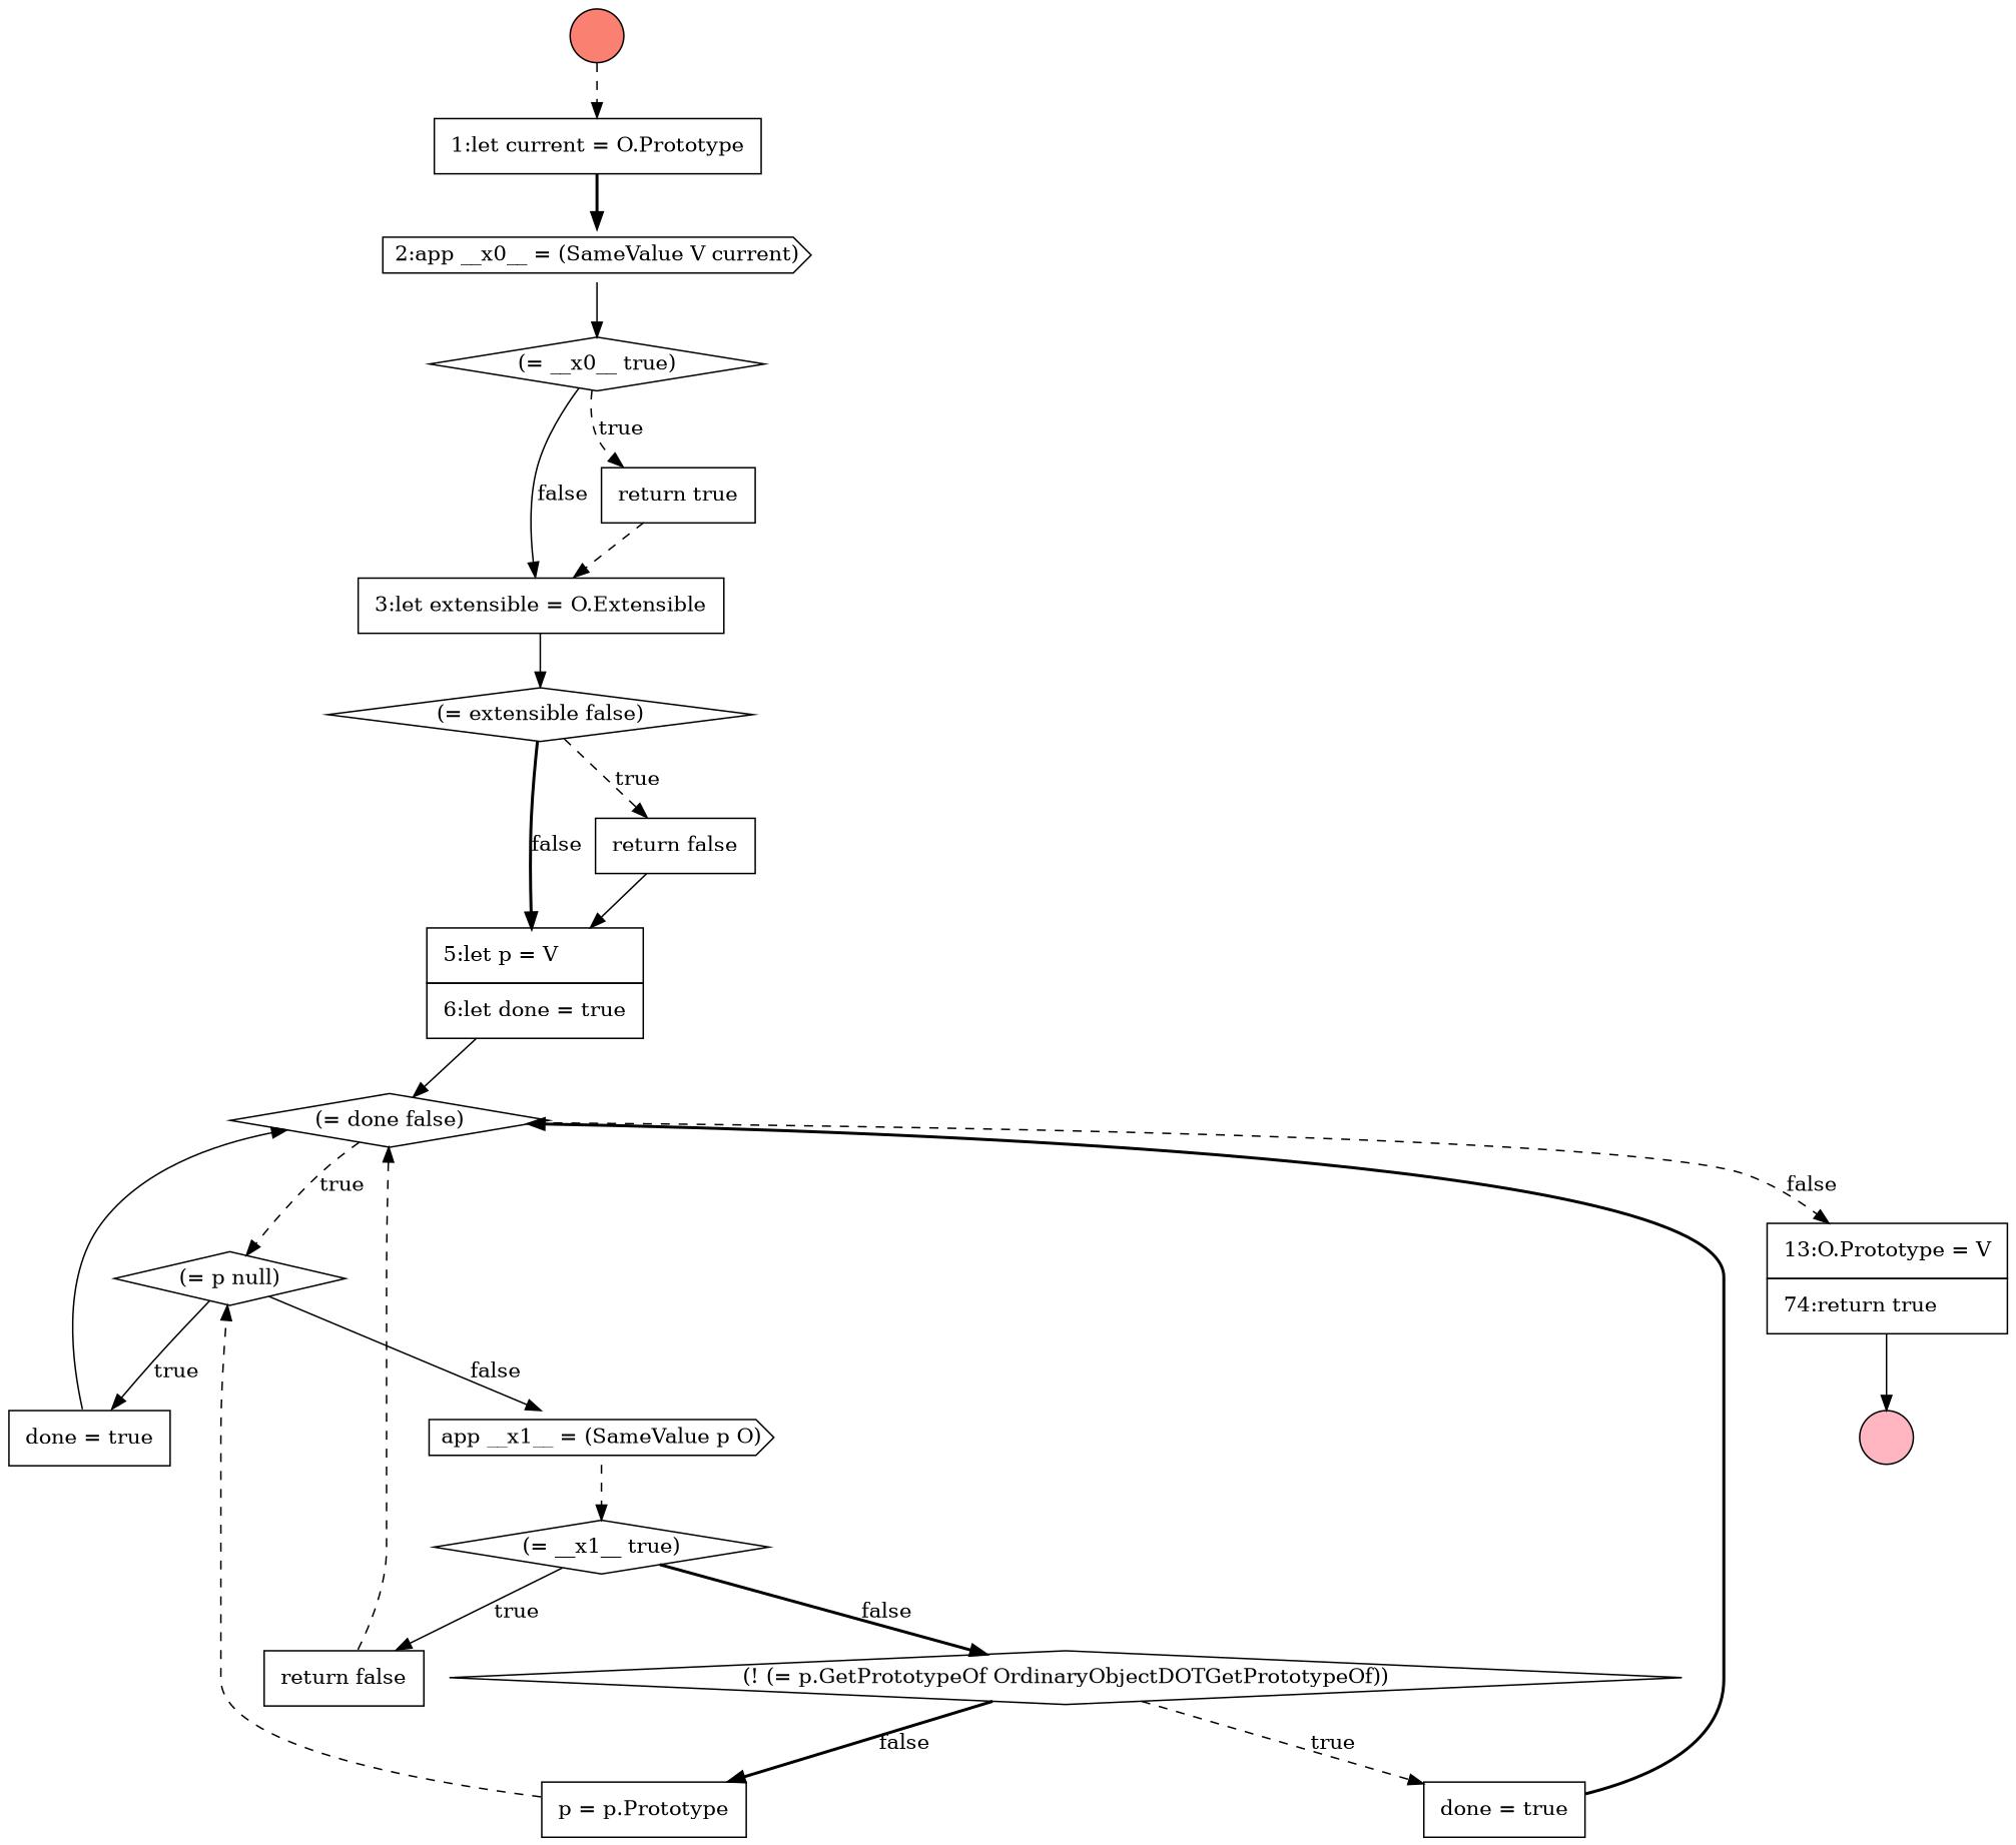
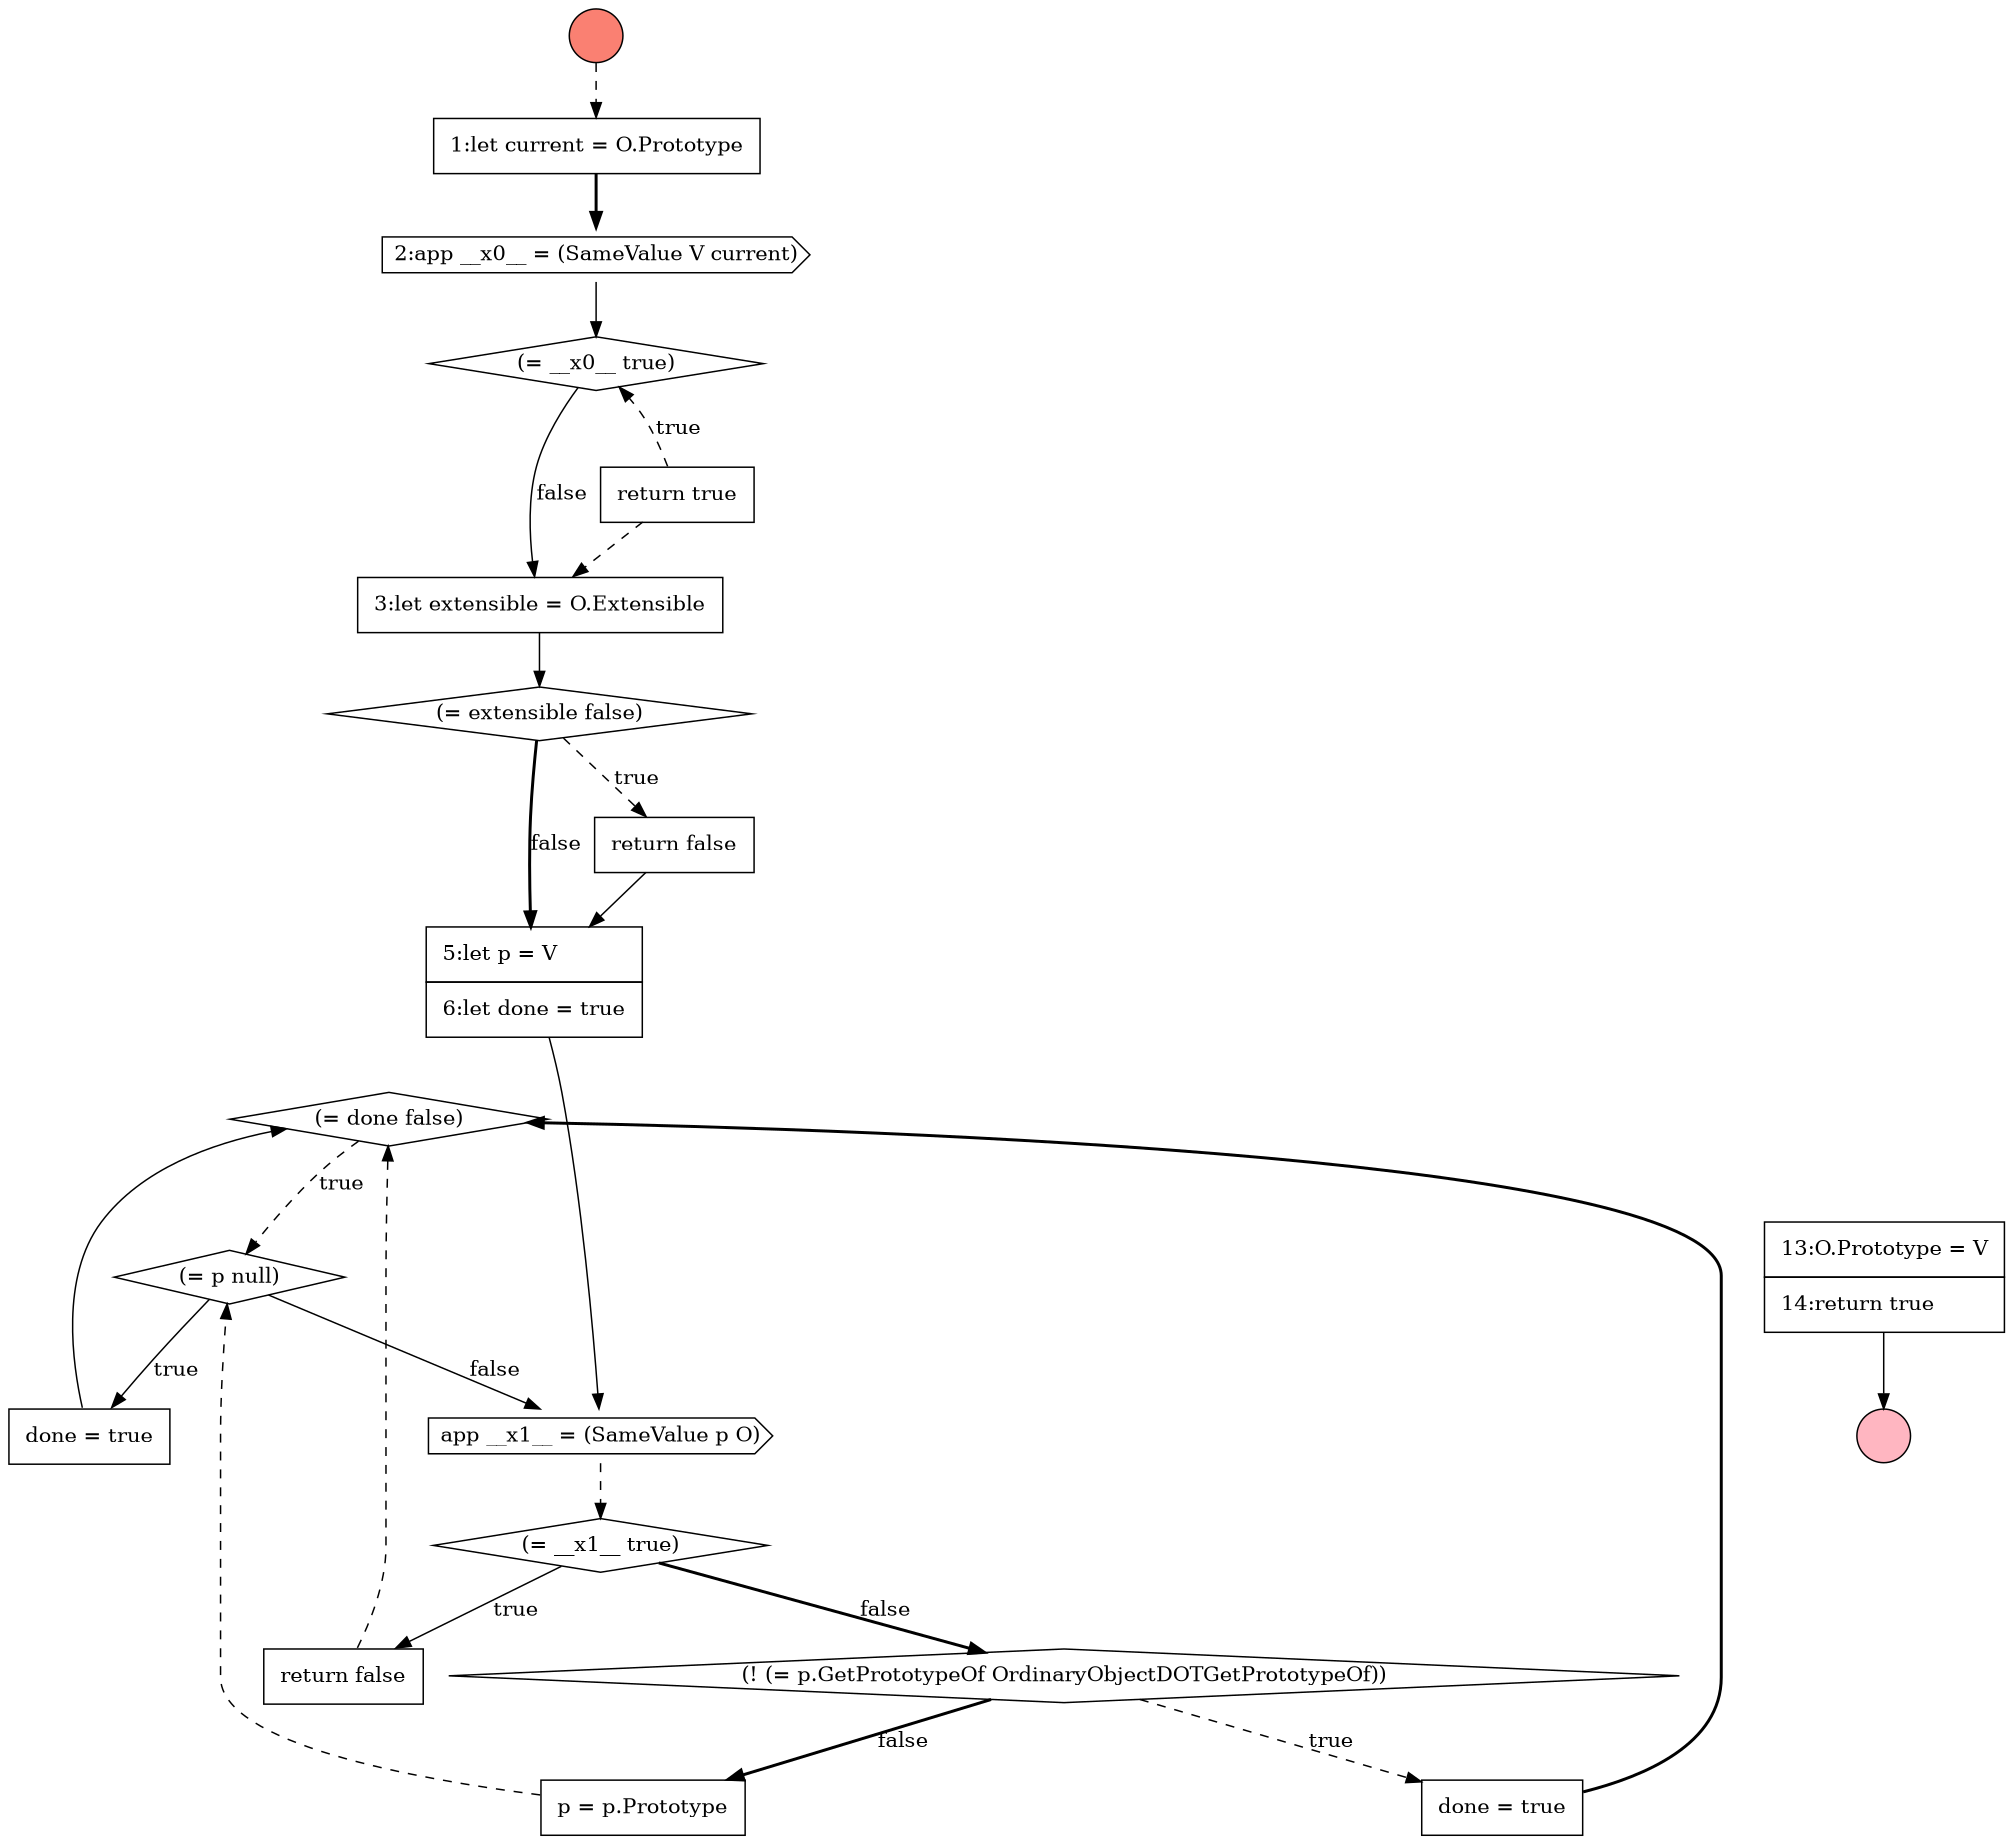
  digraph {
    node [color=black fillcolor=white shape=none style=filled]
    edge [color=black style=dashed]
    n1 [label=<<font color="black">(= done false)</font>> shape=diamond]
-   n2 [label=<<font color="black">     <table border="0" cellborder="1" cellspacing="0" cellpadding="10">       <tr><td align="left">13:O.Prototype = V</td></tr>       <tr><td align="left">74:return true</td></tr>     </table>   </font>> margin=0]
+   n2 [label=<<font color="black">     <table border="0" cellborder="1" cellspacing="0" cellpadding="10">       <tr><td align="left">13:O.Prototype = V</td></tr>       <tr><td align="left">14:return true</td></tr>     </table>   </font>> margin=0]
    n3 [label=<<font color="black">(= p null)</font>> shape=diamond]
    n4 [fillcolor=lightpink label=" " shape=circle]
    n5 [label=<<font color="black">app __x1__ = (SameValue p O)</font>> shape=cds]
    n6 [label=<<font color="black">     <table border="0" cellborder="1" cellspacing="0" cellpadding="10">       <tr><td align="left">done = true</td></tr>     </table>   </font>> margin=0]
    n7 [label=<<font color="black">(= extensible false)</font>> shape=diamond]
    n8 [label=<<font color="black">     <table border="0" cellborder="1" cellspacing="0" cellpadding="10">       <tr><td align="left">5:let p = V</td></tr>       <tr><td align="left">6:let done = true</td></tr>     </table>   </font>> margin=0]
    n9 [label=<<font color="black">     <table border="0" cellborder="1" cellspacing="0" cellpadding="10">       <tr><td align="left">return false</td></tr>     </table>   </font>> margin=0]
    n10 [label=<<font color="black">2:app __x0__ = (SameValue V current)</font>> shape=cds]
    n11 [label=<<font color="black">(= __x0__ true)</font>> shape=diamond]
    n12 [label=<<font color="black">     <table border="0" cellborder="1" cellspacing="0" cellpadding="10">       <tr><td align="left">return true</td></tr>     </table>   </font>> margin=0]
    n13 [label=<<font color="black">     <table border="0" cellborder="1" cellspacing="0" cellpadding="10">       <tr><td align="left">3:let extensible = O.Extensible</td></tr>     </table>   </font>> margin=0]
    n14 [label=<<font color="black">     <table border="0" cellborder="1" cellspacing="0" cellpadding="10">       <tr><td align="left">return false</td></tr>     </table>   </font>> margin=0]
    n15 [label=<<font color="black">     <table border="0" cellborder="1" cellspacing="0" cellpadding="10">       <tr><td align="left">done = true</td></tr>     </table>   </font>> margin=0]
    n16 [label=<<font color="black">(= __x1__ true)</font>> shape=diamond]
    n17 [label=<<font color="black">(! (= p.GetPrototypeOf OrdinaryObjectDOTGetPrototypeOf))</font>> shape=diamond]
    n18 [label=<<font color="black">     <table border="0" cellborder="1" cellspacing="0" cellpadding="10">       <tr><td align="left">1:let current = O.Prototype</td></tr>     </table>   </font>> margin=0]
    n19 [label=<<font color="black">     <table border="0" cellborder="1" cellspacing="0" cellpadding="10">       <tr><td align="left">p = p.Prototype</td></tr>     </table>   </font>> margin=0]
    n20 [fillcolor=salmon label=" " shape=circle]
-   n1 -> n2 [label=<<font color="black">false</font>>]
    n1 -> n3 [label=<<font color="black">true</font>>]
    n2 -> n4 [style=solid]
    n3 -> n5 [label=<<font color="black">false</font>> style=solid]
    n3 -> n6 [label=<<font color="black">true</font>> style=solid]
    n5 -> n16
    n6 -> n1 [style=solid]
    n7 -> n8 [label=<<font color="black">false</font>> style=bold]
    n7 -> n9 [label=<<font color="black">true</font>>]
-   n8 -> n1 [style=solid]
+   n8 -> n5 [style=solid]
    n9 -> n8 [style=solid]
    n10 -> n11 [style=solid]
-   n11 -> n12 [label=<<font color="black">true</font>>]
+   n12 -> n11 [label=<<font color="black">true</font>>]
    n11 -> n13 [label=<<font color="black">false</font>> style=solid]
    n12 -> n13
    n13 -> n7 [style=solid]
    n14 -> n1
    n15 -> n1 [style=bold]
    n16 -> n14 [label=<<font color="black">true</font>> style=solid]
    n16 -> n17 [label=<<font color="black">false</font>> style=bold]
    n17 -> n15 [label=<<font color="black">true</font>>]
    n17 -> n19 [label=<<font color="black">false</font>> style=bold]
    n18 -> n10 [style=bold]
    n19 -> n3
    n20 -> n18
  }
